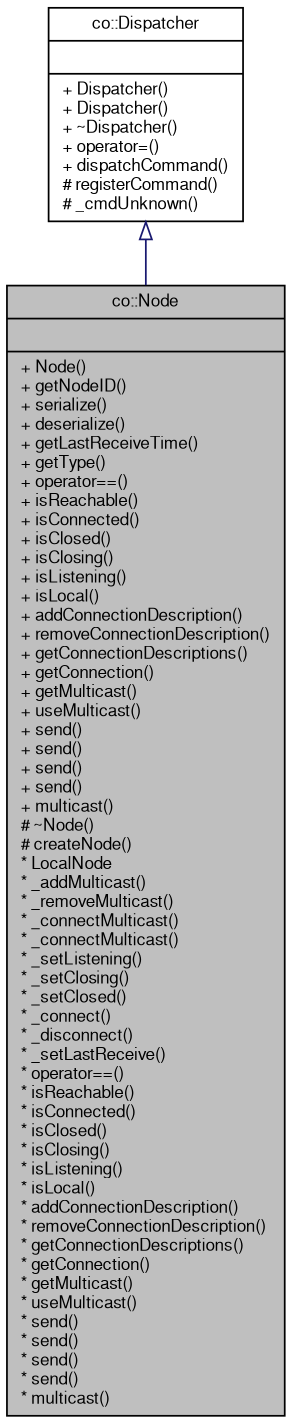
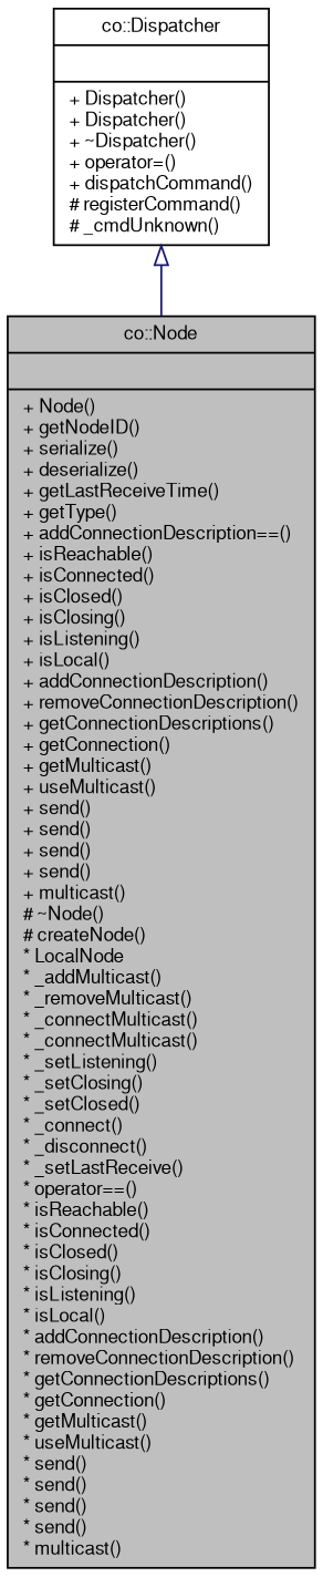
  digraph {
    node [color=black fontname=FreeSans fontsize=10 shape=record style=filled]
-   n1 [fillcolor=grey75 fontcolor=black height=0.2 label="{co::Node\n||+ Node()\l+ getNodeID()\l+ serialize()\l+ deserialize()\l+ getLastReceiveTime()\l+ getType()\l+ operator==()\l+ isReachable()\l+ isConnected()\l+ isClosed()\l+ isClosing()\l+ isListening()\l+ isLocal()\l+ addConnectionDescription()\l+ removeConnectionDescription()\l+ getConnectionDescriptions()\l+ getConnection()\l+ getMulticast()\l+ useMulticast()\l+ send()\l+ send()\l+ send()\l+ send()\l+ multicast()\l# ~Node()\l# createNode()\l* LocalNode\l* _addMulticast()\l* _removeMulticast()\l* _connectMulticast()\l* _connectMulticast()\l* _setListening()\l* _setClosing()\l* _setClosed()\l* _connect()\l* _disconnect()\l* _setLastReceive()\l* operator==()\l* isReachable()\l* isConnected()\l* isClosed()\l* isClosing()\l* isListening()\l* isLocal()\l* addConnectionDescription()\l* removeConnectionDescription()\l* getConnectionDescriptions()\l* getConnection()\l* getMulticast()\l* useMulticast()\l* send()\l* send()\l* send()\l* send()\l* multicast()\l}" width=0.4]
+   n1 [fillcolor=grey75 fontcolor=black height=0.2 label="{co::Node\n||+ Node()\l+ getNodeID()\l+ serialize()\l+ deserialize()\l+ getLastReceiveTime()\l+ getType()\l+ addConnectionDescription==()\l+ isReachable()\l+ isConnected()\l+ isClosed()\l+ isClosing()\l+ isListening()\l+ isLocal()\l+ addConnectionDescription()\l+ removeConnectionDescription()\l+ getConnectionDescriptions()\l+ getConnection()\l+ getMulticast()\l+ useMulticast()\l+ send()\l+ send()\l+ send()\l+ send()\l+ multicast()\l# ~Node()\l# createNode()\l* LocalNode\l* _addMulticast()\l* _removeMulticast()\l* _connectMulticast()\l* _connectMulticast()\l* _setListening()\l* _setClosing()\l* _setClosed()\l* _connect()\l* _disconnect()\l* _setLastReceive()\l* operator==()\l* isReachable()\l* isConnected()\l* isClosed()\l* isClosing()\l* isListening()\l* isLocal()\l* addConnectionDescription()\l* removeConnectionDescription()\l* getConnectionDescriptions()\l* getConnection()\l* getMulticast()\l* useMulticast()\l* send()\l* send()\l* send()\l* send()\l* multicast()\l}" width=0.4]
    n2 [fillcolor=white height=0.2 label="{co::Dispatcher\n||+ Dispatcher()\l+ Dispatcher()\l+ ~Dispatcher()\l+ operator=()\l+ dispatchCommand()\l# registerCommand()\l# _cmdUnknown()\l}" width=0.4]
    n2 -> n1 [arrowtail=onormal color=midnightblue dir=back fontname=FreeSans fontsize=10 labelfontname=FreeSans labelfontsize=10 style=solid]
  }
